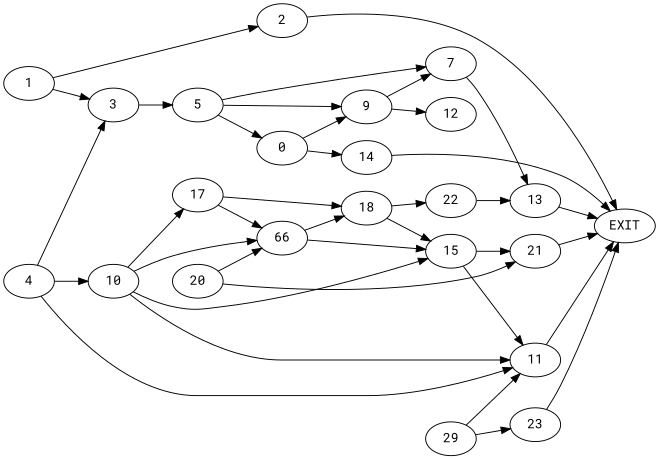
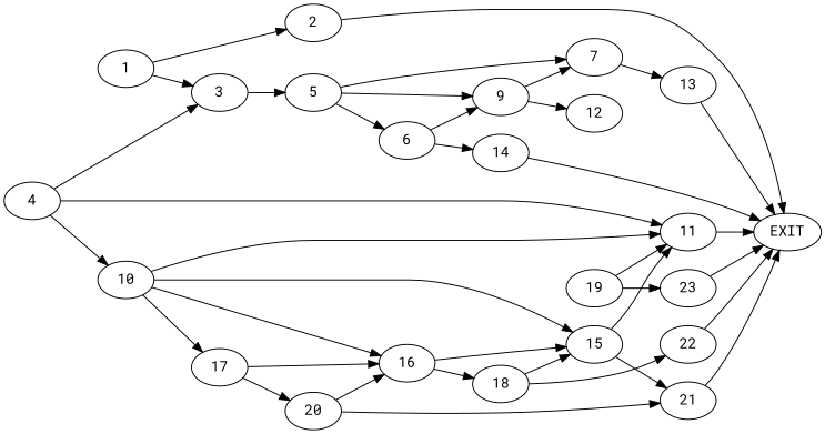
  digraph {
    fontname="Roboto Mono"
    rankdir=LR
    node [fontname="Roboto Mono"]
    edge [fontname="Roboto Mono"]
    1
    2
    3
    n4 [label=EXIT]
    5
    4
    10
    11
-   6 [label=0]
+   6
    7
    9
    15
-   16 [label=66]
+   16
    17
    14
    13
    12
    21
    18
    20
-   19 [label=29]
+   19
    23
    22
    1 -> 2
    1 -> 3
    2 -> n4
    3 -> 5
    5 -> 6
    5 -> 7
    5 -> 9
    4 -> 3
    4 -> 10
    4 -> 11
    10 -> 11
    10 -> 15
    10 -> 16
    10 -> 17
    11 -> n4
    6 -> 9
    6 -> 14
    7 -> 13
    9 -> 7
    9 -> 12
    15 -> 11
    15 -> 21
    16 -> 15
    16 -> 18
    17 -> 16
-   17 -> 18
+   17 -> 20
    14 -> n4
    13 -> n4
    21 -> n4
    18 -> 15
    18 -> 22
    20 -> 16
    20 -> 21
    19 -> 11
    19 -> 23
    23 -> n4
-   22 -> 13
+   22 -> n4
  }
